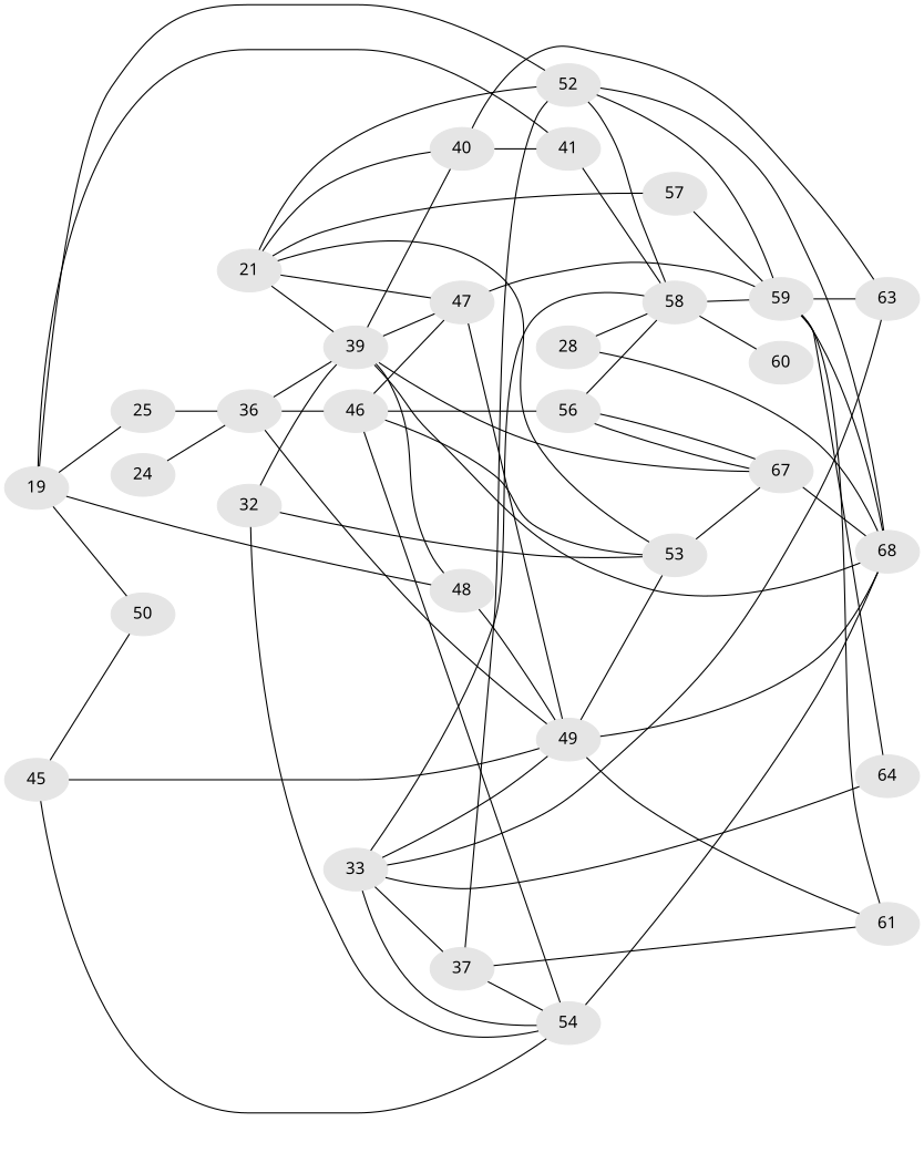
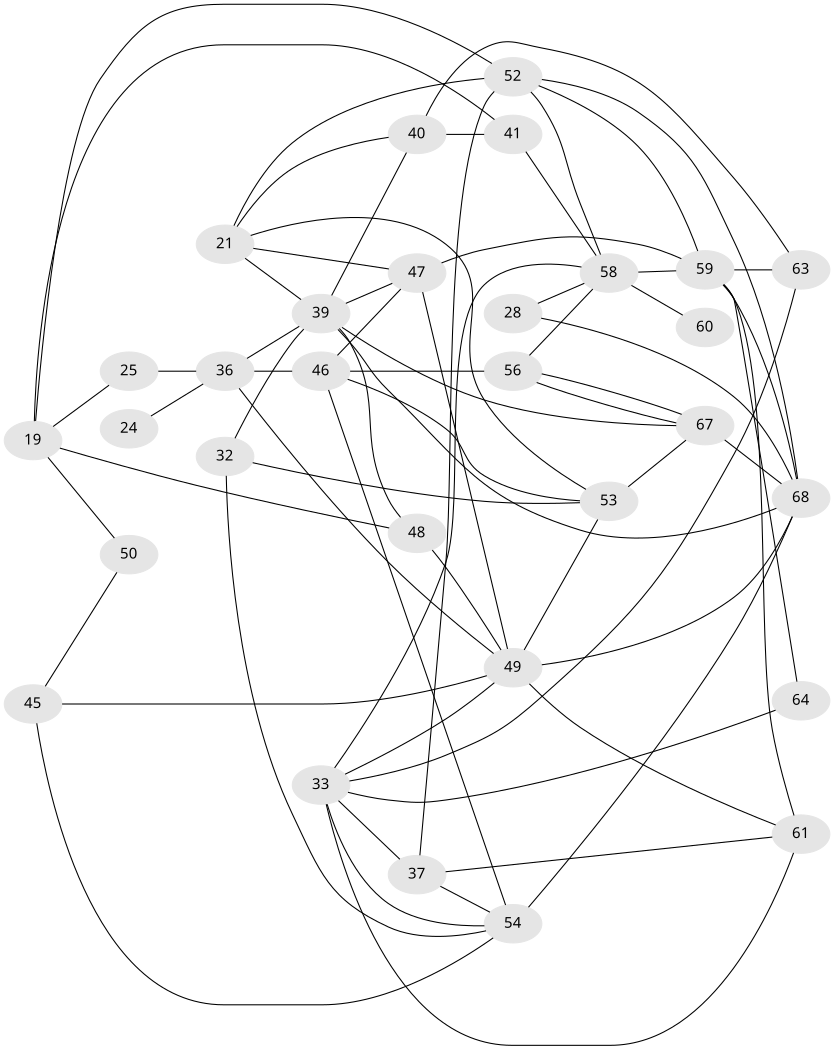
  graph {
    fontname="Noto Sans"
    rankdir=LR
    node [color=gray90 fontname="Noto Sans" style=filled]
    edge [fontname="Noto Sans"]
    21 [super="+1"]
    52 [super="+6+31"]
    39 [super="+29+38"]
    40
    47 [super="+27"]
    53 [super="+15+43"]
-   57
    19 [super="+4"]
    25
    41 [super="+26"]
    48
    50
    36
    58 [super="+12+14+17+55"]
    49 [super="+18+35"]
    68 [super="+22+65"]
    59 [super="+10+42+23"]
    67 [super="+7"]
    63 [super="+2"]
    24
    46
    60 [super="+44"]
    28
    32
    54 [super="+34"]
    33 [super="+30"]
    37
    61 [super="+51"]
    64
    56
    45
    21 -- 52
    21 -- 39 [weight=2]
    21 -- 40
    21 -- 47 [weight=2]
    21 -- 53
-   21 -- 57
    52 -- 58
    52 -- 68
    52 -- 59
    39 -- 40 [weight=3]
    39 -- 47
    39 -- 48
    39 -- 68 [weight=2]
    39 -- 67
    40 -- 41
    40 -- 63 [weight=2]
    47 -- 49 [weight=2]
    47 -- 59
    53 -- 67
-   57 -- 59
    19 -- 52 [weight=2]
    19 -- 25
    19 -- 41
    19 -- 48 [weight=2]
    19 -- 50 [weight=2]
    25 -- 36
    41 -- 58 [weight=2]
    48 -- 49
    36 -- 39 [weight=2]
    36 -- 49
    36 -- 46
    58 -- 59 [weight=4]
    58 -- 60 [weight=3]
    49 -- 53
    49 -- 68
    49 -- 61
    59 -- 68 [weight=2]
    59 -- 63
    59 -- 61 [weight=3]
    59 -- 64
    67 -- 68
    24 -- 36
    46 -- 47
    46 -- 53
    46 -- 54
    46 -- 56
    28 -- 58
    28 -- 68
    32 -- 39
    32 -- 53
    32 -- 54
    54 -- 68 [weight=2]
    33 -- 58 [weight=2]
    33 -- 49 [weight=2]
    33 -- 63 [weight=2]
    33 -- 54
    33 -- 37
+   33 -- 61
    33 -- 64
    37 -- 52 [weight=2]
    37 -- 54
    37 -- 61 [weight=2]
    56 -- 58
    56 -- 67
    56 -- 67
    45 -- 50
    45 -- 49
    45 -- 54
  }
